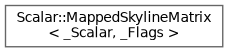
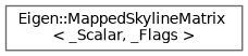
  digraph {
    rankdir=LR
-   n1 [color=grey40 fillcolor=white fontname=Helvetica fontsize=10 height=0.2 label="Scalar::MappedSkylineMatrix\l\< _Scalar, _Flags \>" shape=box style=filled width=0.4]
+   n1 [color=grey40 fillcolor=white fontname=Helvetica fontsize=10 height=0.2 label="Eigen::MappedSkylineMatrix\l\< _Scalar, _Flags \>" shape=box style=filled width=0.4]
  }
